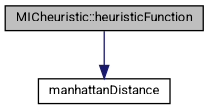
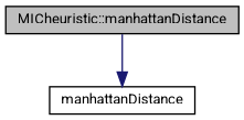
  digraph {
    rankdir=TB
    fontname=Roboto
    node [color=black fontname=Roboto fontsize=10 shape=record style=filled]
-   n1 [fillcolor=grey75 fontcolor=black height=0.2 label="MICheuristic::heuristicFunction" width=0.4]
+   n1 [fillcolor=grey75 fontcolor=black height=0.2 label="MICheuristic::manhattanDistance" width=0.4]
    n2 [fillcolor=white height=0.2 label=manhattanDistance width=0.4]
    n1 -> n2 [color=midnightblue fontname=Roboto fontsize=10 labelfontname=Helvetica labelfontsize=10 style=solid]
  }
